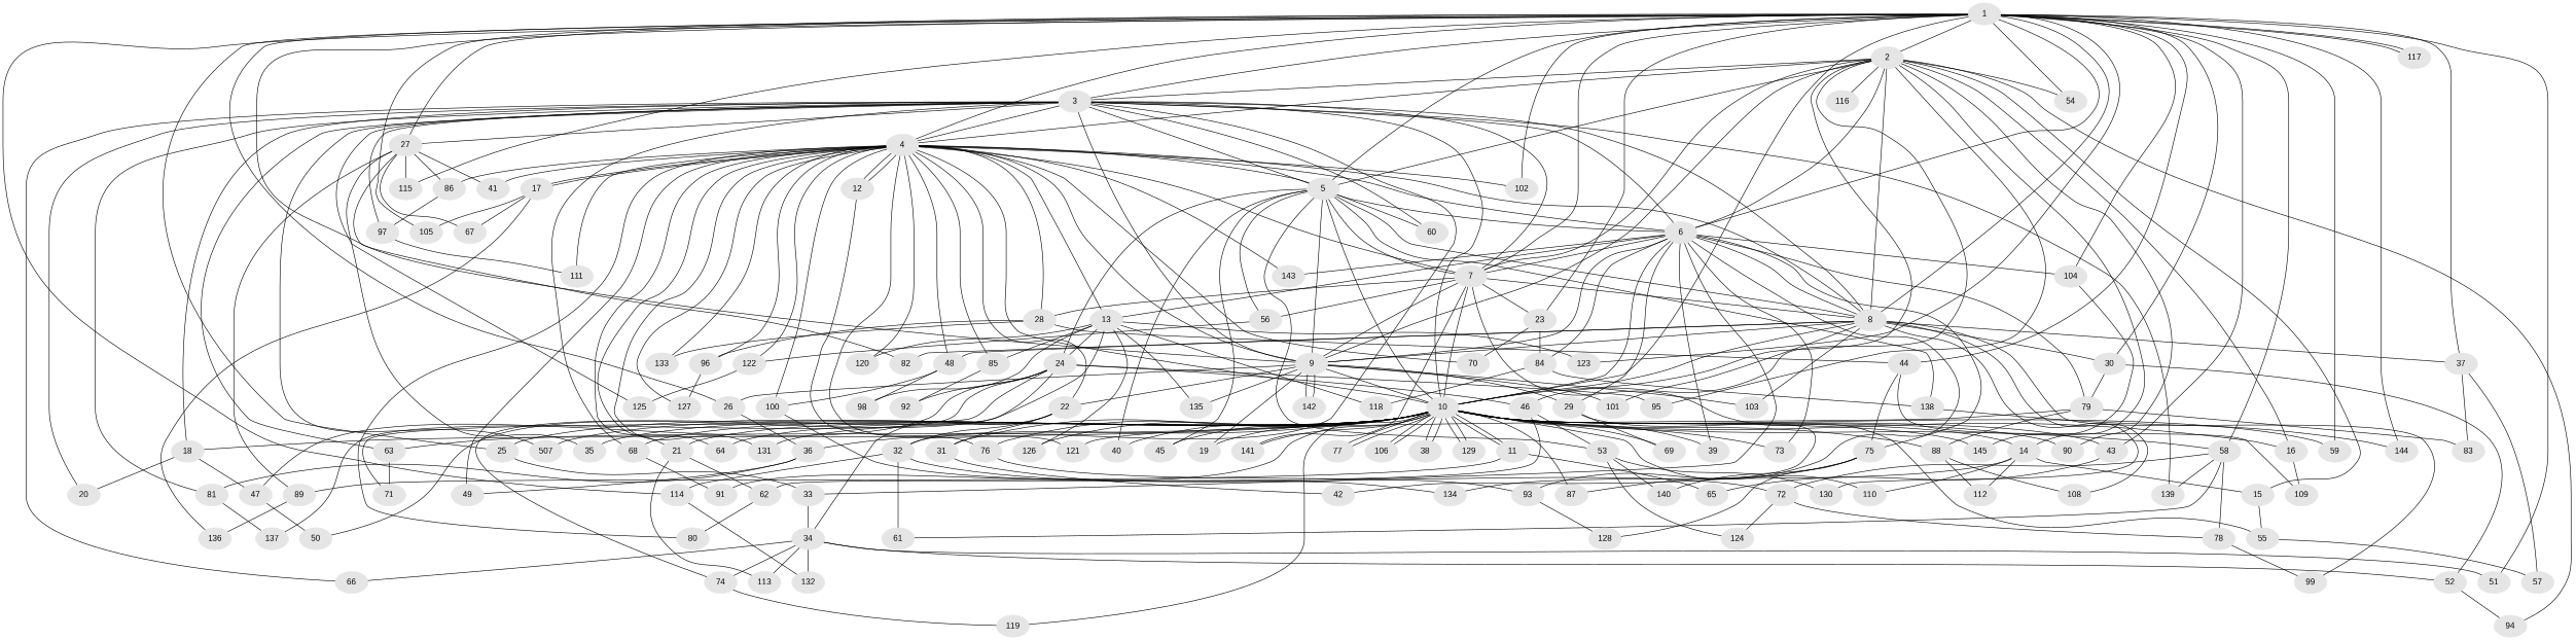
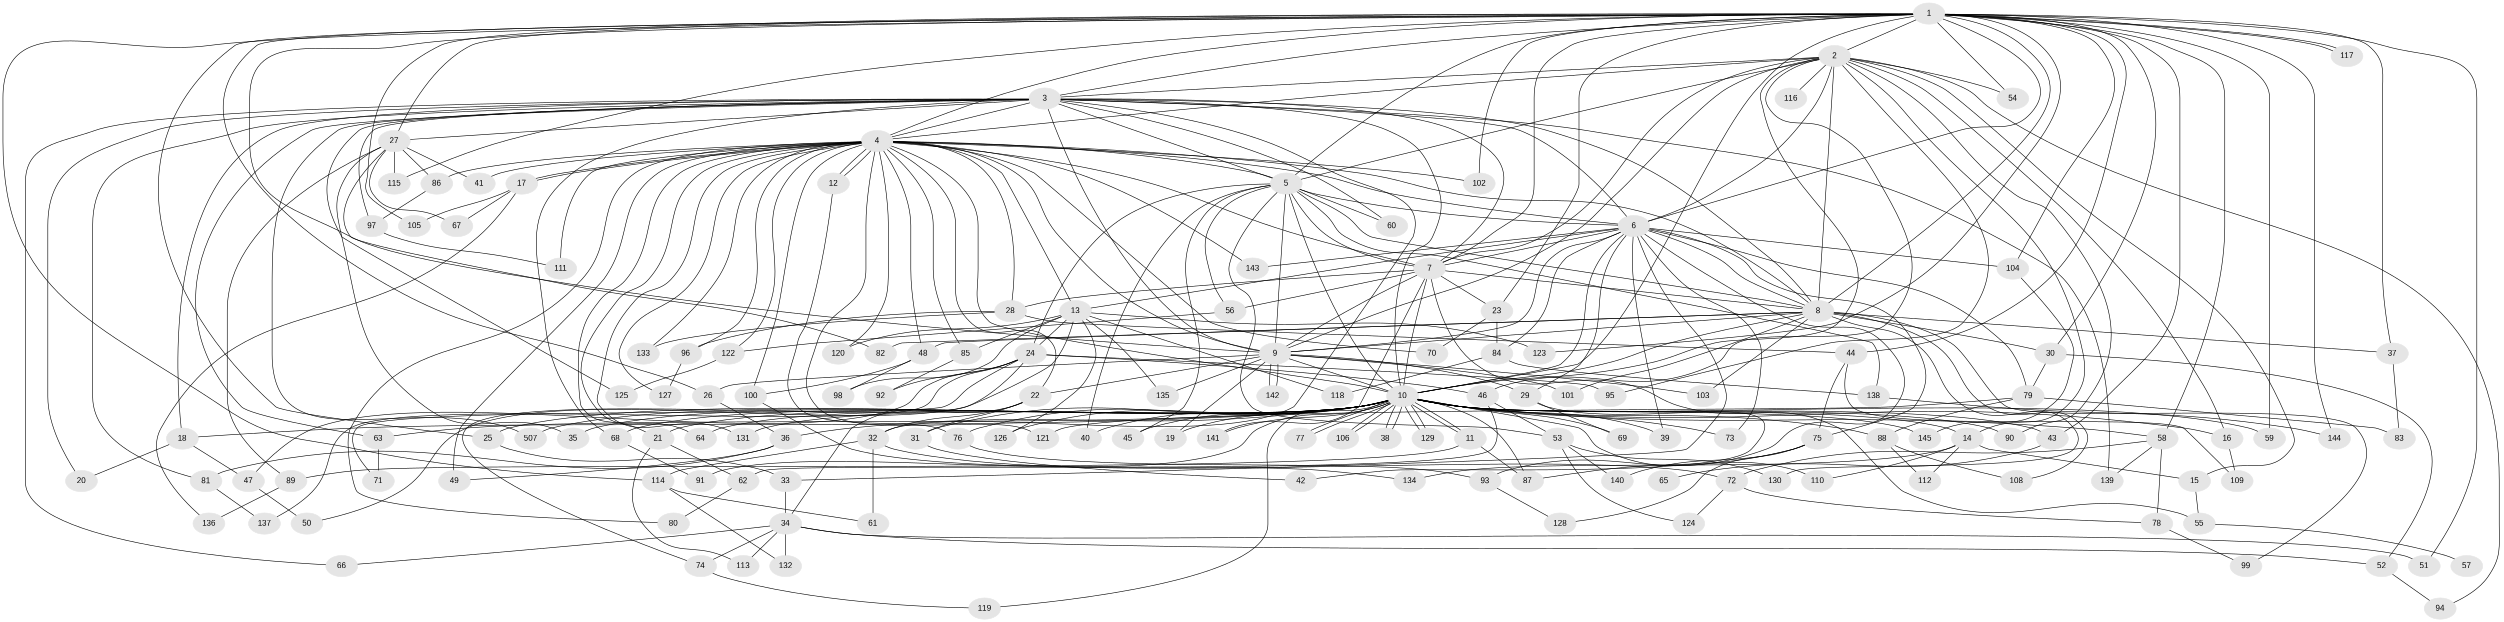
  graph {
    fontname="Liberation Sans"
    node [color=gray90 fontname="Liberation Sans" style=filled]
    edge [fontname="Liberation Sans"]
    1
    2
    3
    4
    5
    6
    7
    8
    9
    10
    23
    25
    26
    27
    30
    37
    43
    44
    51
    54
    58
    59
    102
    104
    105
    114
    115
    117
    123
    144
    14
    15
    16
    46
    90
    94
    95
    116
    18
    20
    32
    60
    63
    66
    68
    81
    97
    n48 [label=507]
    125
    139
    12
    13
    17
    21
    22
    28
    41
    48
    49
    64
    70
    80
    85
    86
    96
    100
    111
    120
    121
    122
    127
    131
    133
    143
    24
    40
    45
    53
    56
    138
    29
    33
    39
    73
    75
    79
    84
    93
    55
    141
    82
    99
    101
    103
    108
    130
    19
    135
    142
    11
    31
    35
    36
    38
    69
    76
    77
    87
    88
    91
    106
    110
    119
    126
    129
    145
    89
    67
    52
    57
    83
    65
    109
    61
    72
    78
    132
    112
    134
    62
    47
    71
    137
    50
    98
    118
    136
    113
    34
    92
    74
    124
    140
    42
    128
    1 -- 2
    1 -- 3
    1 -- 4
    1 -- 5
    1 -- 6
    1 -- 7
    1 -- 8
    1 -- 9
    1 -- 10
    1 -- 23
    1 -- 25
    1 -- 26
    1 -- 27
    1 -- 30
    1 -- 37
    1 -- 43
    1 -- 44
    1 -- 51
    1 -- 54
    1 -- 58
    1 -- 59
    1 -- 102
    1 -- 104
    1 -- 105
    1 -- 114
    1 -- 115
    1 -- 117
    1 -- 117
    1 -- 123
    1 -- 144
    2 -- 3
    2 -- 4
    2 -- 5
    2 -- 6
    2 -- 7
    2 -- 8
    2 -- 9
    2 -- 10
    2 -- 54
    2 -- 14
    2 -- 15
    2 -- 16
    2 -- 46
    2 -- 90
    2 -- 94
    2 -- 95
    2 -- 116
    3 -- 4
    3 -- 5
    3 -- 6
    3 -- 7
    3 -- 8
    3 -- 9
    3 -- 10
    3 -- 27
    3 -- 18
    3 -- 20
    3 -- 32
    3 -- 60
    3 -- 63
    3 -- 66
    3 -- 68
    3 -- 81
    3 -- 97
    3 -- n48
    3 -- 125
    3 -- 139
    4 -- 5
    4 -- 6
    4 -- 7
    4 -- 8
    4 -- 9
    4 -- 10
    4 -- 102
    4 -- 12
    4 -- 12
    4 -- 13
    4 -- 17
    4 -- 17
    4 -- 21
    4 -- 22
    4 -- 28
    4 -- 41
    4 -- 48
    4 -- 49
    4 -- 64
    4 -- 70
    4 -- 80
    4 -- 85
    4 -- 86
    4 -- 96
    4 -- 100
    4 -- 111
    4 -- 120
    4 -- 121
    4 -- 122
    4 -- 127
    4 -- 131
    4 -- 133
    4 -- 143
    5 -- 6
    5 -- 7
    5 -- 8
    5 -- 9
    5 -- 10
    5 -- 60
    5 -- 24
    5 -- 40
    5 -- 45
    5 -- 53
    5 -- 56
    5 -- 138
    6 -- 7
    6 -- 8
    6 -- 9
    6 -- 10
    6 -- 104
    6 -- 13
    6 -- 143
    6 -- 29
    6 -- 33
    6 -- 39
    6 -- 73
    6 -- 75
    6 -- 79
    6 -- 84
    6 -- 93
    7 -- 8
    7 -- 9
    7 -- 10
    7 -- 23
    7 -- 28
    7 -- 56
    7 -- 55
    7 -- 141
    8 -- 9
    8 -- 10
    8 -- 30
    8 -- 37
    8 -- 48
    8 -- 82
    8 -- 99
    8 -- 101
    8 -- 103
    8 -- 108
    8 -- 130
    9 -- 10
    9 -- 26
    9 -- 22
    9 -- 29
    9 -- 101
    9 -- 103
    9 -- 19
    9 -- 135
    9 -- 142
    9 -- 142
    10 -- 25
    10 -- 43
    10 -- 58
    10 -- 59
    10 -- 14
    10 -- 16
    10 -- 90
    10 -- 18
    10 -- 63
    10 -- 68
    10 -- n48
    10 -- 21
    10 -- 64
    10 -- 131
    10 -- 40
    10 -- 45
    10 -- 39
    10 -- 73
    10 -- 141
    10 -- 19
    10 -- 11
    10 -- 11
    10 -- 31
    10 -- 35
    10 -- 36
    10 -- 38
    10 -- 38
    10 -- 69
    10 -- 76
    10 -- 77
    10 -- 77
    10 -- 87
    10 -- 88
    10 -- 91
    10 -- 106
    10 -- 106
    10 -- 110
    10 -- 119
    10 -- 126
    10 -- 129
    10 -- 129
    10 -- 145
    23 -- 70
    23 -- 84
    25 -- 33
    26 -- 36
    27 -- 115
    27 -- 41
    27 -- 86
    27 -- 82
    27 -- 35
    27 -- 89
    27 -- 67
    30 -- 79
    30 -- 52
-   37 -- 57
    37 -- 83
    43 -- 65
    44 -- 75
    44 -- 109
    58 -- 139
-   58 -- 61
+   114 -- 61
    58 -- 72
    58 -- 78
    104 -- 145
    114 -- 132
    14 -- 15
    14 -- 110
    14 -- 112
    14 -- 134
    15 -- 55
    16 -- 109
    46 -- 53
    46 -- 62
    18 -- 20
    18 -- 47
    32 -- 114
    32 -- 61
    32 -- 72
    63 -- 71
    68 -- 91
    81 -- 137
    97 -- 111
    12 -- 76
    13 -- 123
    13 -- 85
    13 -- 120
    13 -- 24
    13 -- 135
    13 -- 126
    13 -- 50
    13 -- 98
    13 -- 118
    17 -- 105
    17 -- 67
    17 -- 136
    21 -- 62
    21 -- 113
    22 -- 32
    22 -- 31
    22 -- 34
    28 -- 44
    28 -- 96
    28 -- 133
    48 -- 100
    48 -- 98
    85 -- 92
    86 -- 97
    96 -- 127
    100 -- 134
    122 -- 125
    24 -- 46
    24 -- 95
    24 -- 47
    24 -- 71
    24 -- 137
    24 -- 92
    24 -- 74
    53 -- 130
    53 -- 124
    53 -- 140
    56 -- 122
    138 -- 144
    29 -- 69
    29 -- 42
    33 -- 34
    75 -- 87
    75 -- 140
    75 -- 128
    79 -- 121
    79 -- 88
    79 -- 83
    84 -- 138
    84 -- 118
    93 -- 128
    55 -- 57
    11 -- 89
-   11 -- 65
+   11 -- 87
    31 -- 42
    36 -- 81
    36 -- 49
    76 -- 93
    88 -- 108
    88 -- 112
    89 -- 136
    52 -- 94
    72 -- 78
    72 -- 124
    78 -- 99
    62 -- 80
    47 -- 50
    34 -- 51
    34 -- 66
    34 -- 52
    34 -- 132
    34 -- 113
    34 -- 74
    74 -- 119
  }
